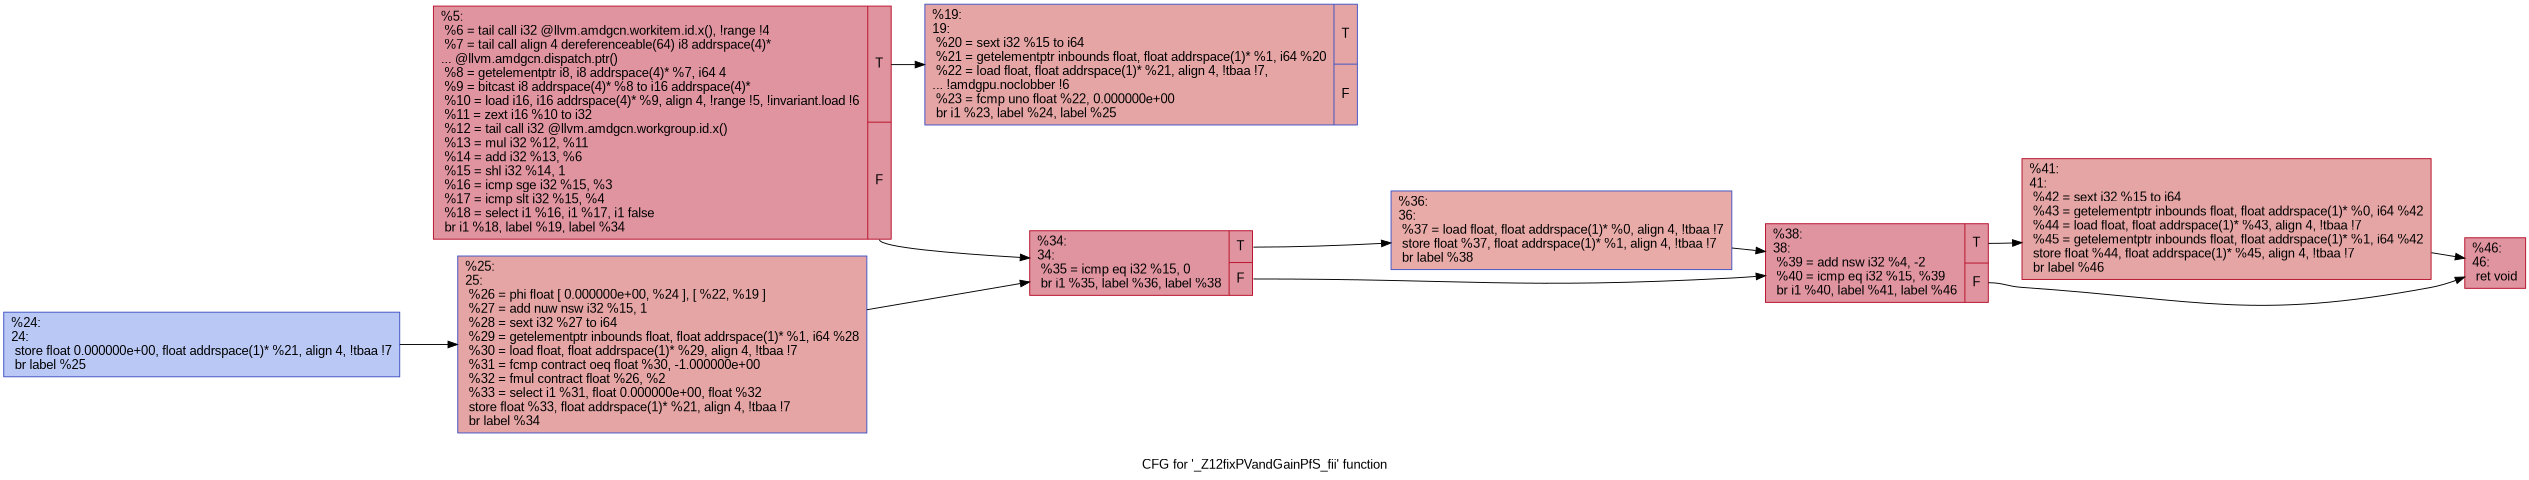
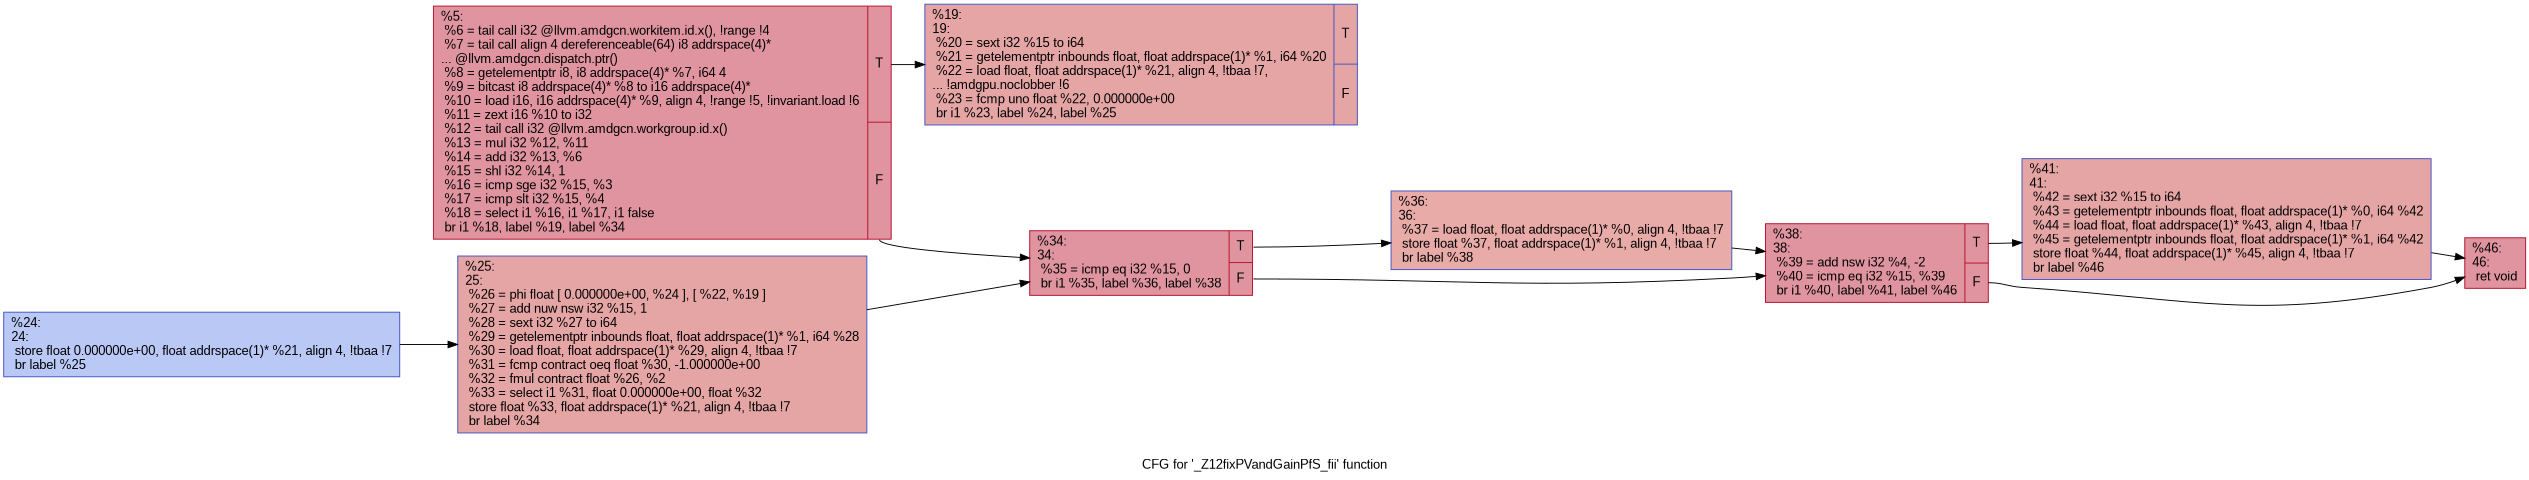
  digraph {
    fontname="Liberation Sans"
    label="CFG for '_Z12fixPVandGainPfS_fii' function"
    rankdir=LR
    node [color="#3d50c3ff" fillcolor="#b70d2870" fontname="Liberation Sans" shape=record style=filled]
    edge [fontname="Liberation Sans"]
    n1 [color="#b70d28ff" label="{%5:\l  %6 = tail call i32 @llvm.amdgcn.workitem.id.x(), !range !4\l  %7 = tail call align 4 dereferenceable(64) i8 addrspace(4)*\l... @llvm.amdgcn.dispatch.ptr()\l  %8 = getelementptr i8, i8 addrspace(4)* %7, i64 4\l  %9 = bitcast i8 addrspace(4)* %8 to i16 addrspace(4)*\l  %10 = load i16, i16 addrspace(4)* %9, align 4, !range !5, !invariant.load !6\l  %11 = zext i16 %10 to i32\l  %12 = tail call i32 @llvm.amdgcn.workgroup.id.x()\l  %13 = mul i32 %12, %11\l  %14 = add i32 %13, %6\l  %15 = shl i32 %14, 1\l  %16 = icmp sge i32 %15, %3\l  %17 = icmp slt i32 %15, %4\l  %18 = select i1 %16, i1 %17, i1 false\l  br i1 %18, label %19, label %34\l|{<s0>T|<s1>F}}"]
    n2 [fillcolor="#c5333470" label="{%19:\l19:                                               \l  %20 = sext i32 %15 to i64\l  %21 = getelementptr inbounds float, float addrspace(1)* %1, i64 %20\l  %22 = load float, float addrspace(1)* %21, align 4, !tbaa !7,\l... !amdgpu.noclobber !6\l  %23 = fcmp uno float %22, 0.000000e+00\l  br i1 %23, label %24, label %25\l|{<s0>T|<s1>F}}"]
    n3 [color="#b70d28ff" label="{%34:\l34:                                               \l  %35 = icmp eq i32 %15, 0\l  br i1 %35, label %36, label %38\l|{<s0>T|<s1>F}}"]
    n4 [fillcolor="#cc403a70" label="{%36:\l36:                                               \l  %37 = load float, float addrspace(1)* %0, align 4, !tbaa !7\l  store float %37, float addrspace(1)* %1, align 4, !tbaa !7\l  br label %38\l}"]
    n5 [color="#b70d28ff" label="{%38:\l38:                                               \l  %39 = add nsw i32 %4, -2\l  %40 = icmp eq i32 %15, %39\l  br i1 %40, label %41, label %46\l|{<s0>T|<s1>F}}"]
    n6 [fillcolor="#6282ea70" label="{%24:\l24:                                               \l  store float 0.000000e+00, float addrspace(1)* %21, align 4, !tbaa !7\l  br label %25\l}"]
    n7 [fillcolor="#c5333470" label="{%25:\l25:                                               \l  %26 = phi float [ 0.000000e+00, %24 ], [ %22, %19 ]\l  %27 = add nuw nsw i32 %15, 1\l  %28 = sext i32 %27 to i64\l  %29 = getelementptr inbounds float, float addrspace(1)* %1, i64 %28\l  %30 = load float, float addrspace(1)* %29, align 4, !tbaa !7\l  %31 = fcmp contract oeq float %30, -1.000000e+00\l  %32 = fmul contract float %26, %2\l  %33 = select i1 %31, float 0.000000e+00, float %32\l  store float %33, float addrspace(1)* %21, align 4, !tbaa !7\l  br label %34\l}"]
-   n8 [color="#b70d28ff" fillcolor="#c5333470" label="{%41:\l41:                                               \l  %42 = sext i32 %15 to i64\l  %43 = getelementptr inbounds float, float addrspace(1)* %0, i64 %42\l  %44 = load float, float addrspace(1)* %43, align 4, !tbaa !7\l  %45 = getelementptr inbounds float, float addrspace(1)* %1, i64 %42\l  store float %44, float addrspace(1)* %45, align 4, !tbaa !7\l  br label %46\l}"]
+   n8 [fillcolor="#c5333470" label="{%41:\l41:                                               \l  %42 = sext i32 %15 to i64\l  %43 = getelementptr inbounds float, float addrspace(1)* %0, i64 %42\l  %44 = load float, float addrspace(1)* %43, align 4, !tbaa !7\l  %45 = getelementptr inbounds float, float addrspace(1)* %1, i64 %42\l  store float %44, float addrspace(1)* %45, align 4, !tbaa !7\l  br label %46\l}"]
    n9 [color="#b70d28ff" label="{%46:\l46:                                               \l  ret void\l}"]
    n1 -> n2 [tailport=s0]
    n1 -> n3 [tailport=s1]
    n3 -> n4 [tailport=s0]
    n3 -> n5 [tailport=s1]
    n4 -> n5
    n5 -> n8 [tailport=s0]
    n5 -> n9 [tailport=s1]
    n6 -> n7
    n7 -> n3
    n8 -> n9
  }
